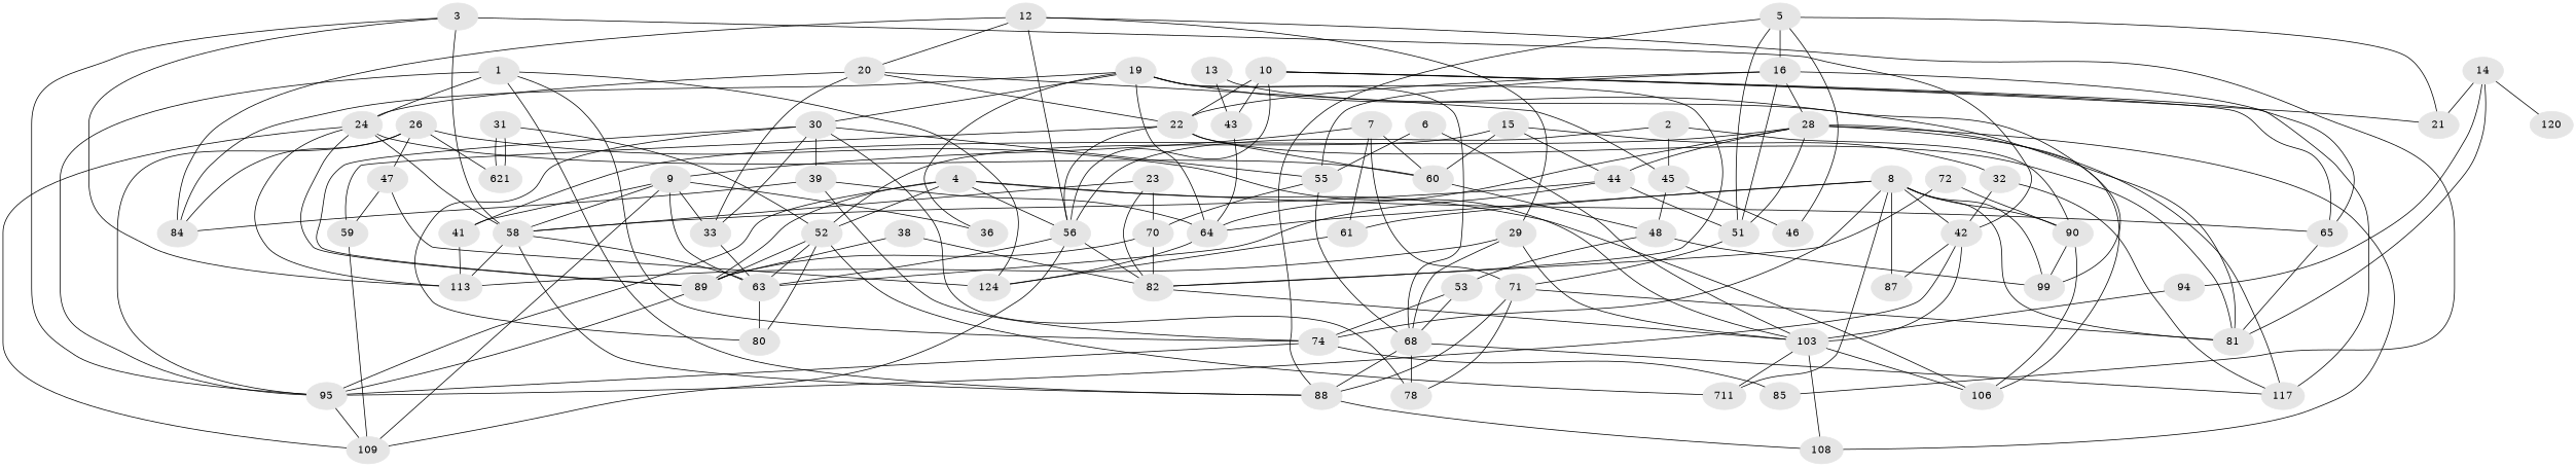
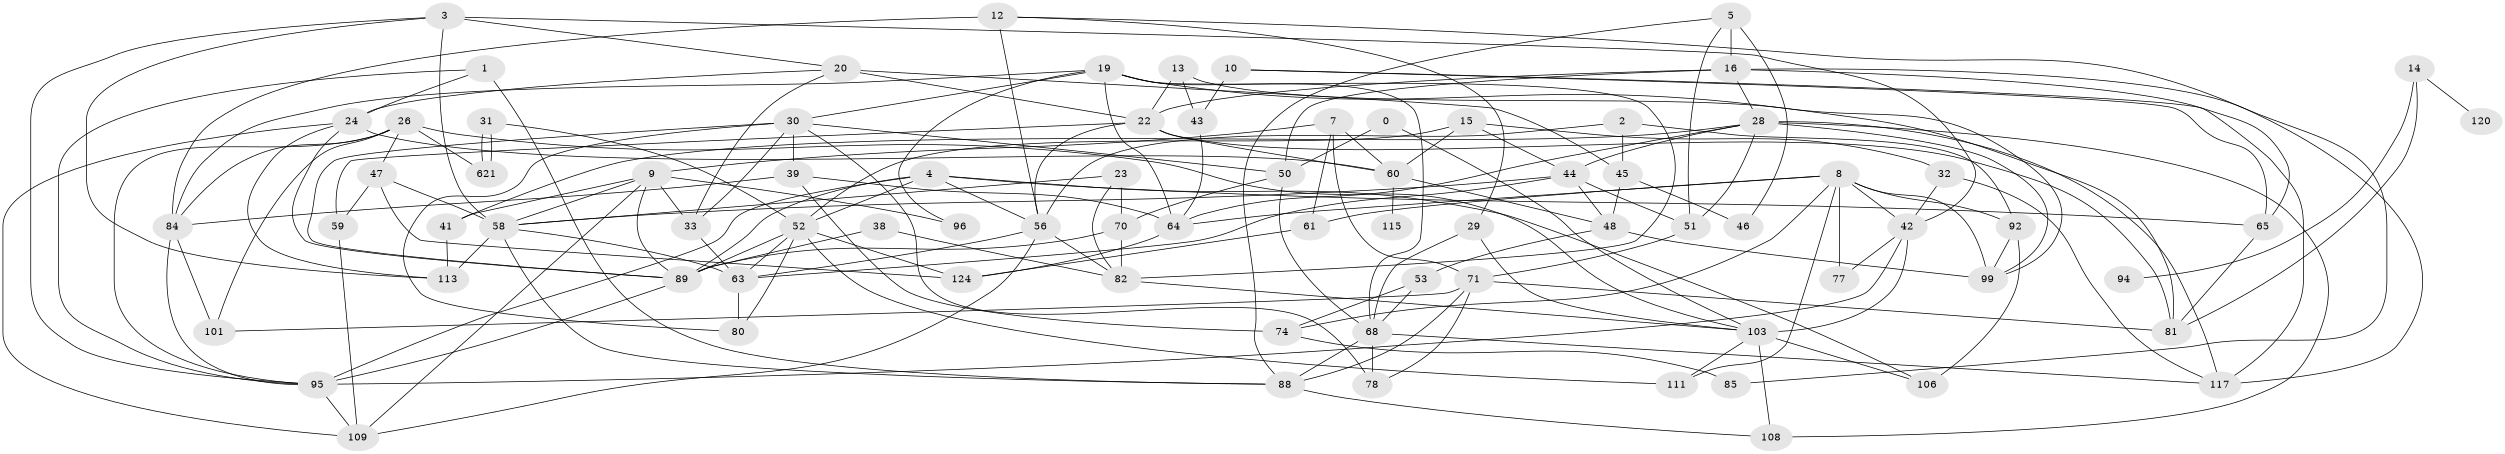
  graph {
    node [color=gray90 style=filled]
    1 [super="+11"]
    24 [super="+107"]
    n3 [label=74 super="+123"]
    88 [super="+99"]
    124
    95
    113
    89 [super="+92"]
    n9 [label=60 super="+118"]
    109
    85
    108
    2 [super="+16"]
    45
    56 [super="+60"]
-   90 [super="+110"]
+   90 [super="+110" label=92]
    46 [super="+93"]
    48 [super="+112"]
    63 [super="+86"]
    82 [super="+91"]
    106
    n22 [label=99]
    3 [super="+62"]
    42 [super="+83"]
    58 [super="+77"]
    103 [super="+104"]
-   87
+   87 [label=77]
    4 [super="+37"]
    52 [super="+74"]
    65
    5 [super="+66"]
    n32 [label=16 super="+73"]
-   21
    51
-   111 [label=711]
+   111
    80
    81 [super="+119"]
    117
-   50 [super="+55" label=55]
+   50 [super="+55"]
    22 [super="+69"]
    28 [super="+98"]
    71 [super="+125"]
-   6
+   6 [label=0]
    31
    n45 [label=621]
    68 [super="+100"]
    70
    7 [super="+27"]
    9 [super="+25"]
    61
-   36
+   36 [label=96]
    41
    33
+   115
+   101
    78
    8 [super="+116"]
    64 [super="+105"]
    30 [super="+35"]
    39 [super="+76"]
    10 [super="+122"]
    43
    59
    12 [super="+57"]
    20 [super="+54"]
    29 [super="+79"]
    84 [super="+114"]
    13
    14
    94
    120
    15
    32
    44 [super="+96"]
    19 [super="+49"]
    23
    26 [super="+67"]
    47 [super="+102"]
    53
    38
-   72
    1 -- 24 [weight=3]
-   1 -- n3
    1 -- 88
-   1 -- 124
+   52 -- 124
    1 -- 95
    24 -- 113
    24 -- 89
    24 -- n9
    24 -- 109
-   n3 -- 95
+   84 -- 95
    n3 -- 85
    88 -- 108
    95 -- 109
    89 -- 95
    n9 -- 48
+   n9 -- 115
    2 -- 45
    2 -- 56
    2 -- 90
    45 -- 46
    45 -- 48
    56 -- 109
    56 -- 63
    56 -- 82
    90 -- 106
    90 -- n22
    48 -- n22
    48 -- 53
    63 -- 80
    82 -- 103
    3 -- 95
    3 -- 113
    3 -- 42
    3 -- 58
    42 -- 95
    42 -- 103
    42 -- 87
    58 -- 88
    58 -- 113
    58 -- 63
    103 -- 108
    103 -- 106
    103 -- 111
    4 -- 95
    4 -- 89
    4 -- 56
    4 -- 106
    4 -- 52
    4 -- 65
    52 -- 89
    52 -- 63
    52 -- 111
    52 -- 80
    65 -- 81
    5 -- 88
    5 -- 46
    5 -- n32
-   5 -- 21
    5 -- 51
    n32 -- 65
-   n32 -- 51
+   n32 -- 117
    n32 -- 50
    n32 -- 22
    n32 -- 28
    51 -- 71
    50 -- 68
    50 -- 70
    22 -- n9
    22 -- 56
    22 -- 81
    22 -- 59
    28 -- 108
-   28 -- 106
+   28 -- n22
    28 -- 51
    28 -- 117
    28 -- 41
    28 -- 64
    28 -- 44
    71 -- 88
    71 -- 81
+   71 -- 101
    71 -- 78
    6 -- 103
    6 -- 50
    31 -- 52
    31 -- n45
    31 -- n45
    68 -- 88
    68 -- 117
    68 -- 78
    70 -- 89
    70 -- 82
    7 -- n9
    7 -- 71
    7 -- 9
    7 -- 61
    9 -- 109
-   9 -- 63
+   9 -- 89
    9 -- 58
    9 -- 36
    9 -- 41
    9 -- 33
    61 -- 124
    41 -- 113
    33 -- 63
    8 -- n3
    8 -- 90
    8 -- n22
    8 -- 42
    8 -- 87
    8 -- 111
-   8 -- 81
    8 -- 61
    8 -- 64
    64 -- 124
    30 -- 89
    30 -- 80
    30 -- 50
    30 -- 33
    30 -- 78
    30 -- 39 [weight=2]
    39 -- n3
    39 -- 64
    39 -- 84
-   10 -- 56
    10 -- 65
-   10 -- 21
    10 -- 117
-   10 -- 22
+   13 -- 22
    10 -- 43
    43 -- 64
    59 -- 109
    12 -- 85
    12 -- 56
-   12 -- 20
+   3 -- 20
    12 -- 29
    12 -- 84
    20 -- 24
    20 -- 45
    20 -- 22
    20 -- 33
-   29 -- 113
    29 -- 103
    29 -- 68
+   84 -- 101
    13 -- n22
    13 -- 43
-   14 -- 21
    14 -- 81
    14 -- 94
    14 -- 120
-   94 -- 103
    15 -- n9
    15 -- 52
    15 -- 32
    15 -- 44
    32 -- 42
    32 -- 117
+   44 -- 48
    44 -- 63
    44 -- 58 [weight=2]
    44 -- 51
    19 -- 82
    19 -- 81
    19 -- 68
    19 -- 36
    19 -- 64
    19 -- 30
    19 -- 84
    23 -- 82
    23 -- 58
    23 -- 70
    26 -- 95
    26 -- 103
    26 -- n45
+   26 -- 101
    26 -- 84
    26 -- 47
    47 -- 124
-   24 -- 58
+   47 -- 58
    47 -- 59
    53 -- n3
    53 -- 68
    38 -- 89
    38 -- 82
-   72 -- 90
-   72 -- 82
  }
